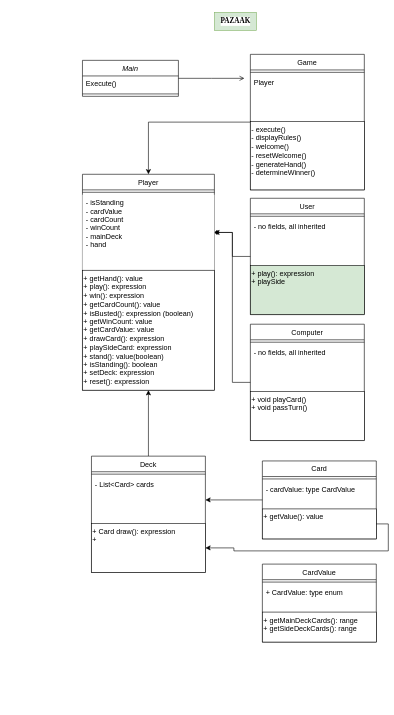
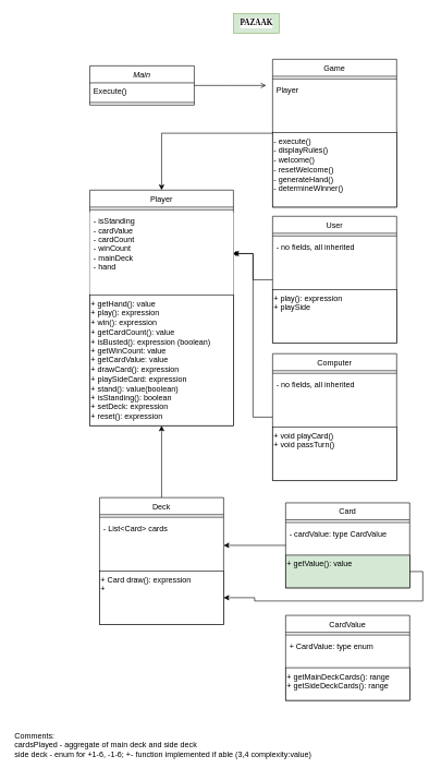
  <mxCell id="0" />
  <mxCell id="1" parent="0" />
  <mxCell id="2" value="Main" style="swimlane;fontStyle=2;align=center;verticalAlign=top;childLayout=stackLayout;horizontal=1;startSize=26;horizontalStack=0;resizeParent=1;resizeLast=0;collapsible=1;marginBottom=0;rounded=0;shadow=0;strokeWidth=1;" parent="1" vertex="1"><mxGeometry x="137" y="100" width="160" height="60" as="geometry"><mxRectangle x="230" y="140" width="160" height="26" as="alternateBounds" /></mxGeometry></mxCell>
  <mxCell id="3" value="Execute()" style="text;align=left;verticalAlign=top;spacingLeft=4;spacingRight=4;overflow=hidden;rotatable=0;points=[[0,0.5],[1,0.5]];portConstraint=eastwest;" parent="2" vertex="1"><mxGeometry y="26" width="160" height="26" as="geometry" /></mxCell>
  <mxCell id="4" value="" style="line;html=1;strokeWidth=1;align=left;verticalAlign=middle;spacingTop=-1;spacingLeft=3;spacingRight=3;rotatable=0;labelPosition=right;points=[];portConstraint=eastwest;" parent="2" vertex="1"><mxGeometry y="52" width="160" height="8" as="geometry" /></mxCell>
  <mxCell id="5" style="edgeStyle=orthogonalEdgeStyle;rounded=0;orthogonalLoop=1;jettySize=auto;html=1;entryX=0.5;entryY=0;entryDx=0;entryDy=0;" edge="1" parent="1" source="6" target="23"><mxGeometry relative="1" as="geometry" /></mxCell>
  <mxCell id="6" value="Game" style="swimlane;fontStyle=0;align=center;verticalAlign=top;childLayout=stackLayout;horizontal=1;startSize=26;horizontalStack=0;resizeParent=1;resizeLast=0;collapsible=1;marginBottom=0;rounded=0;shadow=0;strokeWidth=1;" parent="1" vertex="1"><mxGeometry x="417" y="90" width="190" height="226" as="geometry"><mxRectangle x="550" y="140" width="160" height="26" as="alternateBounds" /></mxGeometry></mxCell>
  <mxCell id="7" value="" style="line;html=1;strokeWidth=1;align=left;verticalAlign=middle;spacingTop=-1;spacingLeft=3;spacingRight=3;rotatable=0;labelPosition=right;points=[];portConstraint=eastwest;" parent="6" vertex="1"><mxGeometry y="26" width="190" height="8" as="geometry" /></mxCell>
  <mxCell id="8" value="Player&#10;" style="text;align=left;verticalAlign=top;spacingLeft=4;spacingRight=4;overflow=hidden;rotatable=0;points=[[0,0.5],[1,0.5]];portConstraint=eastwest;rounded=0;shadow=0;html=0;" parent="6" vertex="1"><mxGeometry y="34" width="190" height="78" as="geometry" /></mxCell>
  <mxCell id="9" value="&lt;span&gt;- execute()&lt;br&gt;- displayRules()&lt;br&gt;&lt;/span&gt;&lt;span&gt;- welcome()&lt;br&gt;&lt;/span&gt;&lt;span&gt;- resetWelcome()&lt;br&gt;- generateHand()&lt;br&gt;- determineWinner()&lt;br&gt;&lt;/span&gt;" style="rounded=0;whiteSpace=wrap;html=1;align=left;verticalAlign=top;" parent="6" vertex="1"><mxGeometry y="112" width="190" height="114" as="geometry" /></mxCell>
  <mxCell id="10" value="" style="endArrow=open;shadow=0;strokeWidth=1;rounded=0;endFill=1;edgeStyle=elbowEdgeStyle;elbow=vertical;" parent="1" source="2" edge="1"><mxGeometry x="0.5" y="41" relative="1" as="geometry"><mxPoint x="1197" y="162" as="sourcePoint" /><mxPoint x="407" y="130" as="targetPoint" /><mxPoint x="-40" y="32" as="offset" /></mxGeometry></mxCell>
  <mxCell id="11" value="PAZAAK" style="text;html=1;align=center;verticalAlign=middle;resizable=0;points=[];autosize=1;strokeColor=#82b366;fillColor=#d5e8d4;fontFamily=Comic Sans MS;fontStyle=1;labelBackgroundColor=default;" parent="1" vertex="1"><mxGeometry x="357" y="20" width="70" height="30" as="geometry" /></mxCell>
  <mxCell id="12" style="edgeStyle=orthogonalEdgeStyle;rounded=0;orthogonalLoop=1;jettySize=auto;html=1;" edge="1" parent="1" source="13" target="25"><mxGeometry relative="1" as="geometry"><Array as="points"><mxPoint x="387" y="427" /><mxPoint x="387" y="387" /></Array></mxGeometry></mxCell>
  <mxCell id="13" value="User" style="swimlane;fontStyle=0;align=center;verticalAlign=top;childLayout=stackLayout;horizontal=1;startSize=26;horizontalStack=0;resizeParent=1;resizeLast=0;collapsible=1;marginBottom=0;rounded=0;shadow=0;strokeWidth=1;" parent="1" vertex="1"><mxGeometry x="417" y="330" width="190" height="194" as="geometry"><mxRectangle x="550" y="140" width="160" height="26" as="alternateBounds" /></mxGeometry></mxCell>
  <mxCell id="14" value="" style="line;html=1;strokeWidth=1;align=left;verticalAlign=middle;spacingTop=-1;spacingLeft=3;spacingRight=3;rotatable=0;labelPosition=right;points=[];portConstraint=eastwest;" parent="13" vertex="1"><mxGeometry y="26" width="190" height="8" as="geometry" /></mxCell>
  <mxCell id="15" value="- no fields, all inherited" style="text;align=left;verticalAlign=top;spacingLeft=4;spacingRight=4;overflow=hidden;rotatable=0;points=[[0,0.5],[1,0.5]];portConstraint=eastwest;rounded=0;shadow=0;html=0;" parent="13" vertex="1"><mxGeometry y="34" width="190" height="78" as="geometry" /></mxCell>
- <mxCell id="16" value="&lt;span&gt;+ play(): expression&lt;br&gt;+ playSide&lt;br&gt;&lt;/span&gt;" style="rounded=0;whiteSpace=wrap;html=1;align=left;verticalAlign=top;fillColor=#d5e8d4;" parent="13" vertex="1"><mxGeometry y="112" width="190" height="82" as="geometry" /></mxCell>
+ <mxCell id="16" value="&lt;span&gt;+ play(): expression&lt;br&gt;+ playSide&lt;br&gt;&lt;/span&gt;" style="rounded=0;whiteSpace=wrap;html=1;align=left;verticalAlign=top;" parent="13" vertex="1"><mxGeometry y="112" width="190" height="82" as="geometry" /></mxCell>
  <mxCell id="17" style="edgeStyle=orthogonalEdgeStyle;rounded=0;orthogonalLoop=1;jettySize=auto;html=1;entryX=1;entryY=0.5;entryDx=0;entryDy=0;endArrow=diamond;" edge="1" parent="1" source="18" target="25"><mxGeometry relative="1" as="geometry"><Array as="points"><mxPoint x="387" y="637" /><mxPoint x="387" y="387" /></Array></mxGeometry></mxCell>
  <mxCell id="18" value="Computer" style="swimlane;fontStyle=0;align=center;verticalAlign=top;childLayout=stackLayout;horizontal=1;startSize=26;horizontalStack=0;resizeParent=1;resizeLast=0;collapsible=1;marginBottom=0;rounded=0;shadow=0;strokeWidth=1;" parent="1" vertex="1"><mxGeometry x="417" y="540" width="190" height="194" as="geometry"><mxRectangle x="550" y="140" width="160" height="26" as="alternateBounds" /></mxGeometry></mxCell>
  <mxCell id="19" value="" style="line;html=1;strokeWidth=1;align=left;verticalAlign=middle;spacingTop=-1;spacingLeft=3;spacingRight=3;rotatable=0;labelPosition=right;points=[];portConstraint=eastwest;" parent="18" vertex="1"><mxGeometry y="26" width="190" height="8" as="geometry" /></mxCell>
  <mxCell id="20" value="- no fields, all inherited" style="text;align=left;verticalAlign=top;spacingLeft=4;spacingRight=4;overflow=hidden;rotatable=0;points=[[0,0.5],[1,0.5]];portConstraint=eastwest;rounded=0;shadow=0;html=0;" parent="18" vertex="1"><mxGeometry y="34" width="190" height="78" as="geometry" /></mxCell>
  <mxCell id="21" value="&lt;span&gt;+ void playCard()&lt;br&gt;+ void passTurn()&lt;br&gt;&lt;/span&gt;" style="rounded=0;whiteSpace=wrap;html=1;align=left;verticalAlign=top;" parent="18" vertex="1"><mxGeometry y="112" width="190" height="82" as="geometry" /></mxCell>
+ <mxCell id="22" value="Comments:&lt;br&gt;cardsPlayed - aggregate of main deck and side deck&lt;br&gt;side deck - enum for +1-6, -1-6; +- function implemented if able (3,4 complexity:value)" style="text;html=1;strokeColor=none;fillColor=none;align=left;verticalAlign=top;whiteSpace=wrap;rounded=0;" parent="1" vertex="1"><mxGeometry x="20" y="1110" width="550" height="60" as="geometry" /></mxCell>
  <mxCell id="23" value="Player" style="swimlane;fontStyle=0;align=center;verticalAlign=top;childLayout=stackLayout;horizontal=1;startSize=26;horizontalStack=0;resizeParent=1;resizeLast=0;collapsible=1;marginBottom=0;rounded=0;shadow=0;strokeWidth=1;" vertex="1" parent="1"><mxGeometry x="137" y="290" width="220" height="360" as="geometry"><mxRectangle x="550" y="140" width="160" height="26" as="alternateBounds" /></mxGeometry></mxCell>
  <mxCell id="24" value="" style="line;html=1;strokeWidth=1;align=left;verticalAlign=middle;spacingTop=-1;spacingLeft=3;spacingRight=3;rotatable=0;labelPosition=right;points=[];portConstraint=eastwest;" vertex="1" parent="23"><mxGeometry y="26" width="220" height="8" as="geometry" /></mxCell>
  <mxCell id="25" value="- isStanding&#10;- cardValue&#10;- cardCount&#10;- winCount&#10;- mainDeck&#10;- hand" style="text;align=left;verticalAlign=top;spacingLeft=4;spacingRight=4;overflow=hidden;rotatable=0;points=[[0,0.5],[1,0.5]];portConstraint=eastwest;rounded=0;shadow=0;html=0;fillColor=default;" vertex="1" parent="23"><mxGeometry y="34" width="220" height="126" as="geometry" /></mxCell>
  <mxCell id="26" value="&lt;span&gt;+ getHand(): value&lt;br&gt;+ play(): expression&lt;br&gt;+ win(): expression&lt;br&gt;+ getCardCount(): value&lt;br&gt;+ isBusted(): expression (boolean)&lt;br&gt;+ getWinCount: value&lt;br&gt;+ getCardValue: value&lt;br&gt;+ drawCard(): expression&lt;br&gt;+ playSideCard: expression&lt;br&gt;+ stand(): value(boolean)&lt;br&gt;+ isStanding(): boolean&lt;br&gt;+ setDeck: expression&lt;br&gt;+ reset(): expression&lt;br&gt;&lt;/span&gt;" style="rounded=0;whiteSpace=wrap;html=1;align=left;verticalAlign=top;" vertex="1" parent="23"><mxGeometry y="160" width="220" height="200" as="geometry" /></mxCell>
  <mxCell id="27" style="edgeStyle=orthogonalEdgeStyle;rounded=0;orthogonalLoop=1;jettySize=auto;html=1;exitX=0.5;exitY=0;exitDx=0;exitDy=0;entryX=0.5;entryY=1;entryDx=0;entryDy=0;" edge="1" parent="1" source="28" target="23"><mxGeometry relative="1" as="geometry"><mxPoint x="237" y="730" as="targetPoint" /></mxGeometry></mxCell>
  <mxCell id="28" value="Deck" style="swimlane;fontStyle=0;align=center;verticalAlign=top;childLayout=stackLayout;horizontal=1;startSize=26;horizontalStack=0;resizeParent=1;resizeLast=0;collapsible=1;marginBottom=0;rounded=0;shadow=0;strokeWidth=1;" vertex="1" parent="1"><mxGeometry x="152" y="760" width="190" height="194" as="geometry"><mxRectangle x="550" y="140" width="160" height="26" as="alternateBounds" /></mxGeometry></mxCell>
  <mxCell id="29" value="" style="line;html=1;strokeWidth=1;align=left;verticalAlign=middle;spacingTop=-1;spacingLeft=3;spacingRight=3;rotatable=0;labelPosition=right;points=[];portConstraint=eastwest;" vertex="1" parent="28"><mxGeometry y="26" width="190" height="8" as="geometry" /></mxCell>
  <mxCell id="30" value="- List&lt;Card&gt; cards&#10;" style="text;align=left;verticalAlign=top;spacingLeft=4;spacingRight=4;overflow=hidden;rotatable=0;points=[[0,0.5],[1,0.5]];portConstraint=eastwest;rounded=0;shadow=0;html=0;" vertex="1" parent="28"><mxGeometry y="34" width="190" height="78" as="geometry" /></mxCell>
  <mxCell id="31" value="&lt;span&gt;+ Card draw(): expression&lt;br&gt;+&amp;nbsp;&lt;br&gt;&lt;/span&gt;" style="rounded=0;whiteSpace=wrap;html=1;align=left;verticalAlign=top;" vertex="1" parent="28"><mxGeometry y="112" width="190" height="82" as="geometry" /></mxCell>
  <mxCell id="32" style="edgeStyle=orthogonalEdgeStyle;rounded=0;orthogonalLoop=1;jettySize=auto;html=1;entryX=1;entryY=0.5;entryDx=0;entryDy=0;" edge="1" parent="1" source="33" target="30"><mxGeometry relative="1" as="geometry" /></mxCell>
  <mxCell id="33" value="Card" style="swimlane;fontStyle=0;align=center;verticalAlign=top;childLayout=stackLayout;horizontal=1;startSize=26;horizontalStack=0;resizeParent=1;resizeLast=0;collapsible=1;marginBottom=0;rounded=0;shadow=0;strokeWidth=1;" vertex="1" parent="1"><mxGeometry x="437" y="768" width="190" height="130" as="geometry"><mxRectangle x="550" y="140" width="160" height="26" as="alternateBounds" /></mxGeometry></mxCell>
  <mxCell id="34" value="" style="line;html=1;strokeWidth=1;align=left;verticalAlign=middle;spacingTop=-1;spacingLeft=3;spacingRight=3;rotatable=0;labelPosition=right;points=[];portConstraint=eastwest;" vertex="1" parent="33"><mxGeometry y="26" width="190" height="8" as="geometry" /></mxCell>
  <mxCell id="35" value="- cardValue: type CardValue" style="text;align=left;verticalAlign=top;spacingLeft=4;spacingRight=4;overflow=hidden;rotatable=0;points=[[0,0.5],[1,0.5]];portConstraint=eastwest;rounded=0;shadow=0;html=0;" vertex="1" parent="33"><mxGeometry y="34" width="190" height="46" as="geometry" /></mxCell>
- <mxCell id="36" value="&lt;span&gt;+ getValue(): value&lt;br&gt;&lt;/span&gt;" style="rounded=0;whiteSpace=wrap;html=1;align=left;verticalAlign=top;" vertex="1" parent="33"><mxGeometry y="80" width="190" height="50" as="geometry" /></mxCell>
+ <mxCell id="36" value="&lt;span&gt;+ getValue(): value&lt;br&gt;&lt;/span&gt;" style="rounded=0;whiteSpace=wrap;html=1;align=left;verticalAlign=top;fillColor=#d5e8d4;" vertex="1" parent="33"><mxGeometry y="80" width="190" height="50" as="geometry" /></mxCell>
  <mxCell id="37" value="CardValue" style="swimlane;fontStyle=0;align=center;verticalAlign=top;childLayout=stackLayout;horizontal=1;startSize=26;horizontalStack=0;resizeParent=1;resizeLast=0;collapsible=1;marginBottom=0;rounded=0;shadow=0;strokeWidth=1;" vertex="1" parent="1"><mxGeometry x="437" y="940" width="190" height="130" as="geometry"><mxRectangle x="550" y="140" width="160" height="26" as="alternateBounds" /></mxGeometry></mxCell>
  <mxCell id="38" value="" style="line;html=1;strokeWidth=1;align=left;verticalAlign=middle;spacingTop=-1;spacingLeft=3;spacingRight=3;rotatable=0;labelPosition=right;points=[];portConstraint=eastwest;" vertex="1" parent="37"><mxGeometry y="26" width="190" height="8" as="geometry" /></mxCell>
  <mxCell id="39" value="+ CardValue: type enum" style="text;align=left;verticalAlign=top;spacingLeft=4;spacingRight=4;overflow=hidden;rotatable=0;points=[[0,0.5],[1,0.5]];portConstraint=eastwest;rounded=0;shadow=0;html=0;" vertex="1" parent="37"><mxGeometry y="34" width="190" height="46" as="geometry" /></mxCell>
  <mxCell id="40" value="&lt;span&gt;+ getMainDeckCards(): range&lt;br&gt;+ getSideDeckCards(): range&lt;br&gt;&lt;/span&gt;" style="rounded=0;whiteSpace=wrap;html=1;align=left;verticalAlign=top;" vertex="1" parent="37"><mxGeometry y="80" width="190" height="50" as="geometry" /></mxCell>
  <mxCell id="41" style="edgeStyle=orthogonalEdgeStyle;rounded=0;orthogonalLoop=1;jettySize=auto;html=1;exitX=1;exitY=0.5;exitDx=0;exitDy=0;" edge="1" parent="1" source="36" target="31"><mxGeometry relative="1" as="geometry" /></mxCell>
